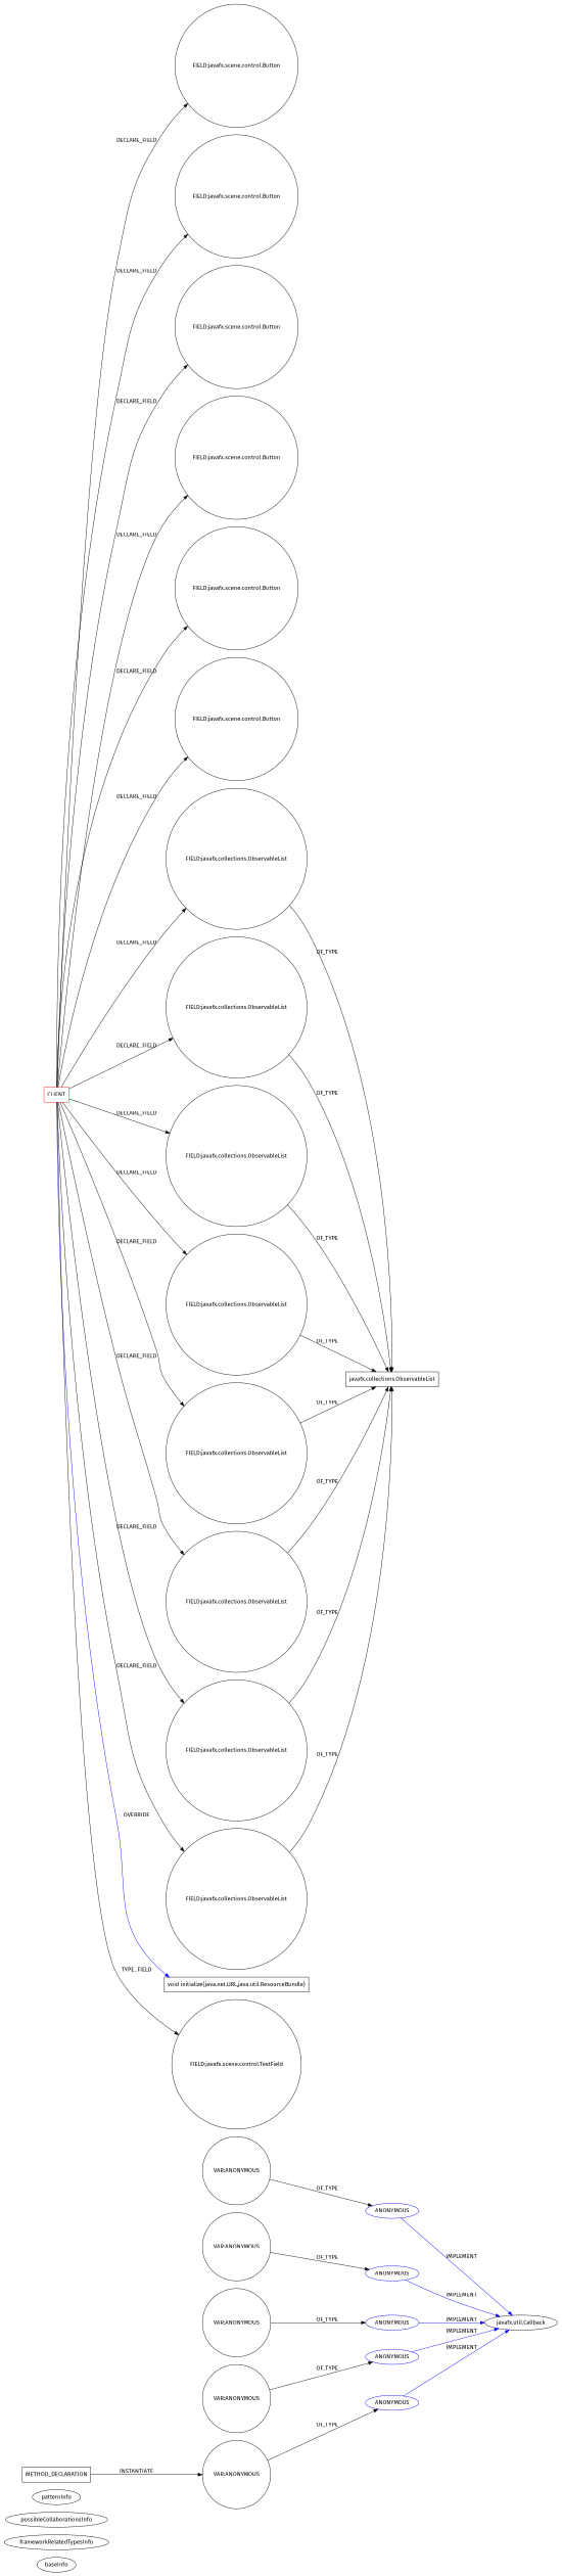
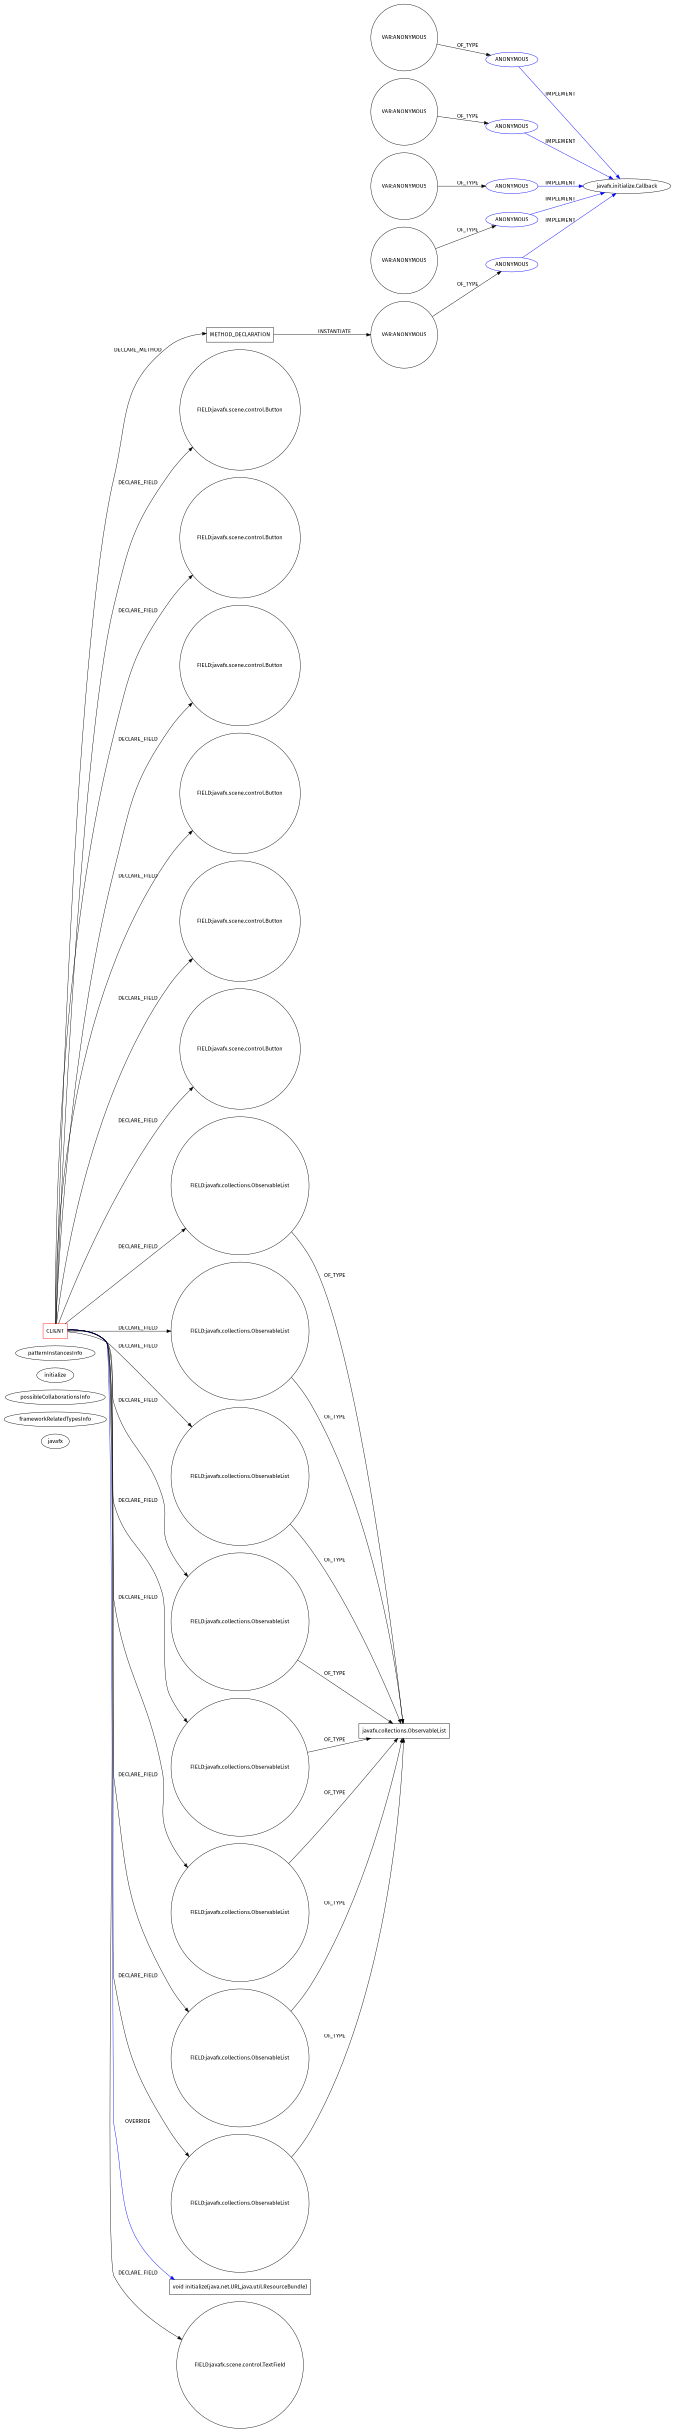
  digraph {
    fontname="Fira Sans"
    rankdir=LR
    node [fontname="Fira Sans" isFrameworkType=false vertexType=FIELD_DECLARATION shape=circle]
    edge [fontname="Fira Sans"]
-   baseInfo [category=pattern graphId=846 isAnonymous=false possibleRelation=false isFrameworkType="" vertexType="" shape=""]
+   baseInfo [category=pattern graphId=846 isAnonymous=false possibleRelation=false label=javafx isFrameworkType="" vertexType="" shape=""]
    frameworkRelatedTypesInfo [isFrameworkType="" vertexType="" shape=""]
    possibleCollaborationsInfo [isFrameworkType="" vertexType="" shape=""]
-   patternInfo [frequency=2.0 patternRootClient=0 isFrameworkType="" vertexType="" shape=""]
-   n6 [label="javafx.util.Callback" vertexType=FRAMEWORK_INTERFACE_TYPE shape=""]
+   patternInfo [frequency=2.0 patternRootClient=0 label=initialize isFrameworkType="" vertexType="" shape=""]
+   patternInstancesInfo [0="bianconejo-CEFX~/bianconejo-CEFX/CEFX-master/src/cefx/CEPrincipalController.java~CEPrincipalController~2114" 1="bianconejo-CEFX~/bianconejo-CEFX/CEFX-master/src/cefx/CECommandeController.java~CECommandeController~2084" isFrameworkType="" vertexType="" shape=""]
+   n6 [label="javafx.initialize.Callback" vertexType=FRAMEWORK_INTERFACE_TYPE shape=""]
    n7 [color=blue label=ANONYMOUS vertexType=REFERENCE_ANONYMOUS_DECLARATION shape=""]
    n8 [color=blue label=ANONYMOUS vertexType=REFERENCE_ANONYMOUS_DECLARATION shape=""]
    n9 [color=blue label=ANONYMOUS vertexType=REFERENCE_ANONYMOUS_DECLARATION shape=""]
    n10 [color=blue label=ANONYMOUS vertexType=REFERENCE_ANONYMOUS_DECLARATION shape=""]
    n11 [color=blue label=ANONYMOUS vertexType=REFERENCE_ANONYMOUS_DECLARATION shape=""]
    n12 [label="VAR:ANONYMOUS" vertexType=VARIABLE_EXPRESION]
    n13 [label="VAR:ANONYMOUS" vertexType=VARIABLE_EXPRESION]
    n14 [label="VAR:ANONYMOUS" vertexType=VARIABLE_EXPRESION]
    n15 [label="VAR:ANONYMOUS" vertexType=VARIABLE_EXPRESION]
    n16 [label="VAR:ANONYMOUS" vertexType=VARIABLE_EXPRESION]
    n17 [label=METHOD_DECLARATION shape=box vertexType=CLIENT_METHOD_DECLARATION]
    n18 [color=red label=CLIENT shape=box vertexType=ROOT_CLIENT_CLASS_DECLARATION]
    n19 [label="FIELD:javafx.scene.control.Button"]
    n20 [label="FIELD:javafx.scene.control.Button"]
    n21 [label="FIELD:javafx.scene.control.Button"]
    n22 [label="FIELD:javafx.scene.control.Button"]
    n23 [label="FIELD:javafx.scene.control.Button"]
    n24 [label="FIELD:javafx.scene.control.Button"]
    n25 [label="FIELD:javafx.collections.ObservableList"]
    n26 [label="FIELD:javafx.collections.ObservableList"]
    n27 [label="FIELD:javafx.collections.ObservableList"]
    n28 [label="FIELD:javafx.collections.ObservableList"]
    n29 [label="FIELD:javafx.collections.ObservableList"]
    n30 [label="FIELD:javafx.collections.ObservableList"]
    n31 [label="FIELD:javafx.collections.ObservableList"]
    n32 [label="FIELD:javafx.collections.ObservableList"]
    n33 [label="void initialize(java.net.URL,java.util.ResourceBundle)" shape=box vertexType=OVERRIDING_METHOD_DECLARATION]
    n34 [label="FIELD:javafx.scene.control.TextField"]
    n35 [label="javafx.collections.ObservableList" shape=box vertexType=FRAMEWORK_INTERFACE_TYPE]
    n7 -> n6 [color=blue label=IMPLEMENT]
    n8 -> n6 [color=blue label=IMPLEMENT]
    n9 -> n6 [color=blue label=IMPLEMENT]
    n10 -> n6 [color=blue label=IMPLEMENT]
    n11 -> n6 [color=blue label=IMPLEMENT]
    n12 -> n10 [label=OF_TYPE]
    n13 -> n9 [label=OF_TYPE]
    n14 -> n8 [label=OF_TYPE]
    n15 -> n11 [label=OF_TYPE]
    n16 -> n7 [label=OF_TYPE]
    n17 -> n15 [label=INSTANTIATE]
+   n18 -> n17 [label=DECLARE_METHOD]
    n18 -> n19 [label=DECLARE_FIELD]
    n18 -> n20 [label=DECLARE_FIELD]
    n18 -> n21 [label=DECLARE_FIELD]
    n18 -> n22 [label=DECLARE_FIELD]
    n18 -> n23 [label=DECLARE_FIELD]
    n18 -> n24 [label=DECLARE_FIELD]
    n18 -> n25 [label=DECLARE_FIELD]
    n18 -> n26 [label=DECLARE_FIELD]
    n18 -> n27 [label=DECLARE_FIELD]
    n18 -> n28 [label=DECLARE_FIELD]
    n18 -> n29 [label=DECLARE_FIELD]
    n18 -> n30 [label=DECLARE_FIELD]
    n18 -> n31 [label=DECLARE_FIELD]
    n18 -> n32 [label=DECLARE_FIELD]
    n18 -> n33 [color=blue label=OVERRIDE]
-   n18 -> n34 [label=TYPE_FIELD]
+   n18 -> n34 [label=DECLARE_FIELD]
    n25 -> n35 [label=OF_TYPE]
    n26 -> n35 [label=OF_TYPE]
    n27 -> n35 [label=OF_TYPE]
    n28 -> n35 [label=OF_TYPE]
    n29 -> n35 [label=OF_TYPE]
    n30 -> n35 [label=OF_TYPE]
    n31 -> n35 [label=OF_TYPE]
    n32 -> n35 [label=OF_TYPE]
  }
